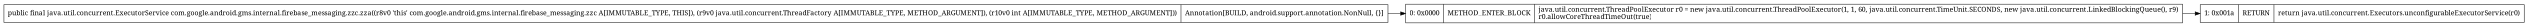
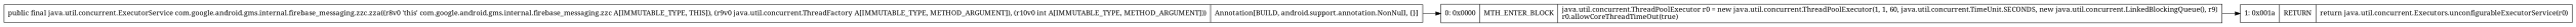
  digraph {
    rankdir=LR
    fontname="Noto Serif"
    node [shape=record fontname="Noto Serif"]
    edge [fontname="Noto Serif"]
-   n1 [label="{0\:\ 0x0000|METHOD_ENTER_BLOCK\l|java.util.concurrent.ThreadPoolExecutor r0 = new java.util.concurrent.ThreadPoolExecutor(1, 1, 60, java.util.concurrent.TimeUnit.SECONDS, new java.util.concurrent.LinkedBlockingQueue(), r9)\lr0.allowCoreThreadTimeOut(true)\l}"]
+   n1 [label="{0\:\ 0x0000|MTH_ENTER_BLOCK\l|java.util.concurrent.ThreadPoolExecutor r0 = new java.util.concurrent.ThreadPoolExecutor(1, 1, 60, java.util.concurrent.TimeUnit.SECONDS, new java.util.concurrent.LinkedBlockingQueue(), r9)\lr0.allowCoreThreadTimeOut(true)\l}"]
    n2 [label="{1\:\ 0x001a|RETURN\l|return java.util.concurrent.Executors.unconfigurableExecutorService(r0)\l}"]
    n3 [label="{public final java.util.concurrent.ExecutorService com.google.android.gms.internal.firebase_messaging.zzc.zza((r8v0 'this' com.google.android.gms.internal.firebase_messaging.zzc A[IMMUTABLE_TYPE, THIS]), (r9v0 java.util.concurrent.ThreadFactory A[IMMUTABLE_TYPE, METHOD_ARGUMENT]), (r10v0 int A[IMMUTABLE_TYPE, METHOD_ARGUMENT]))  | Annotation[BUILD, android.support.annotation.NonNull, \{\}]\l}"]
    n1 -> n2
    n3 -> n1
  }
